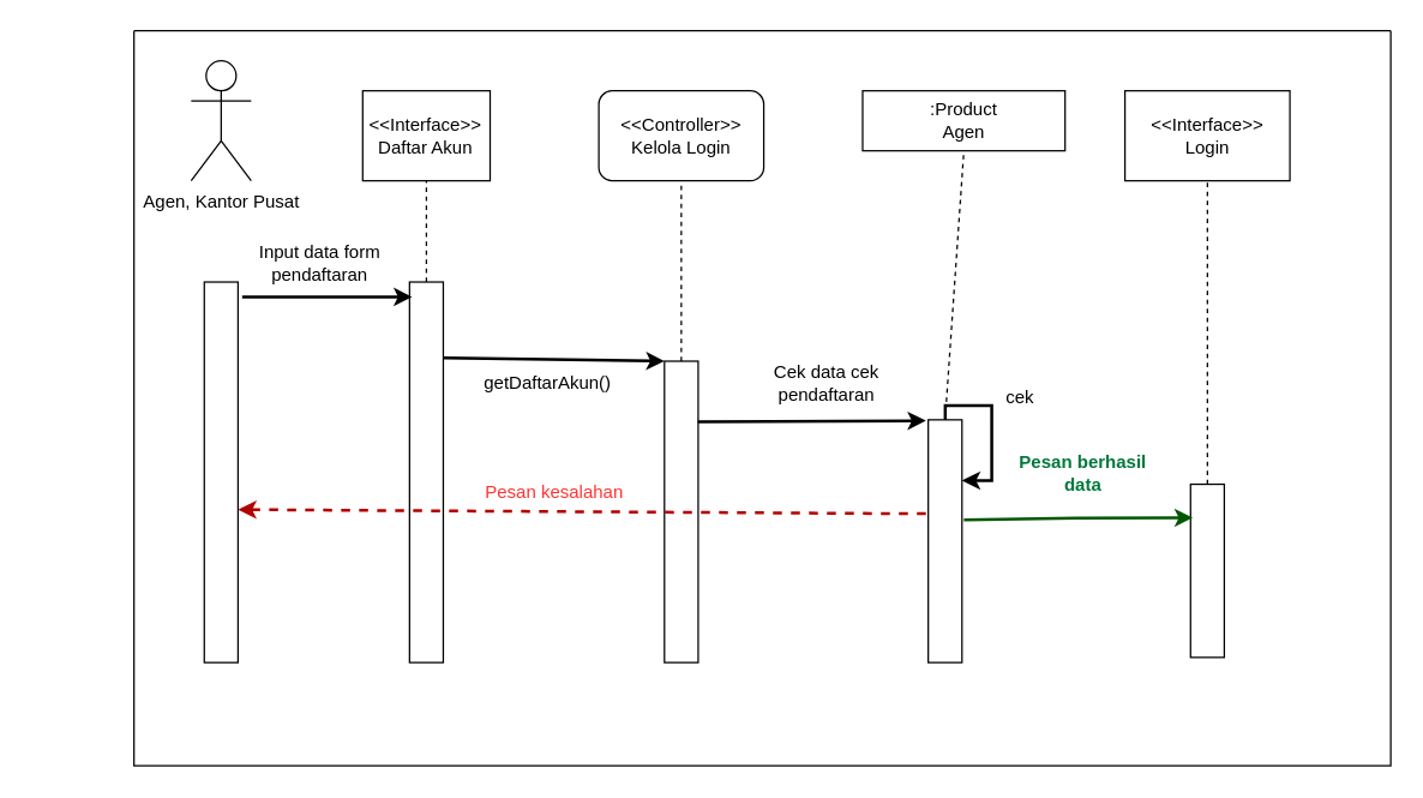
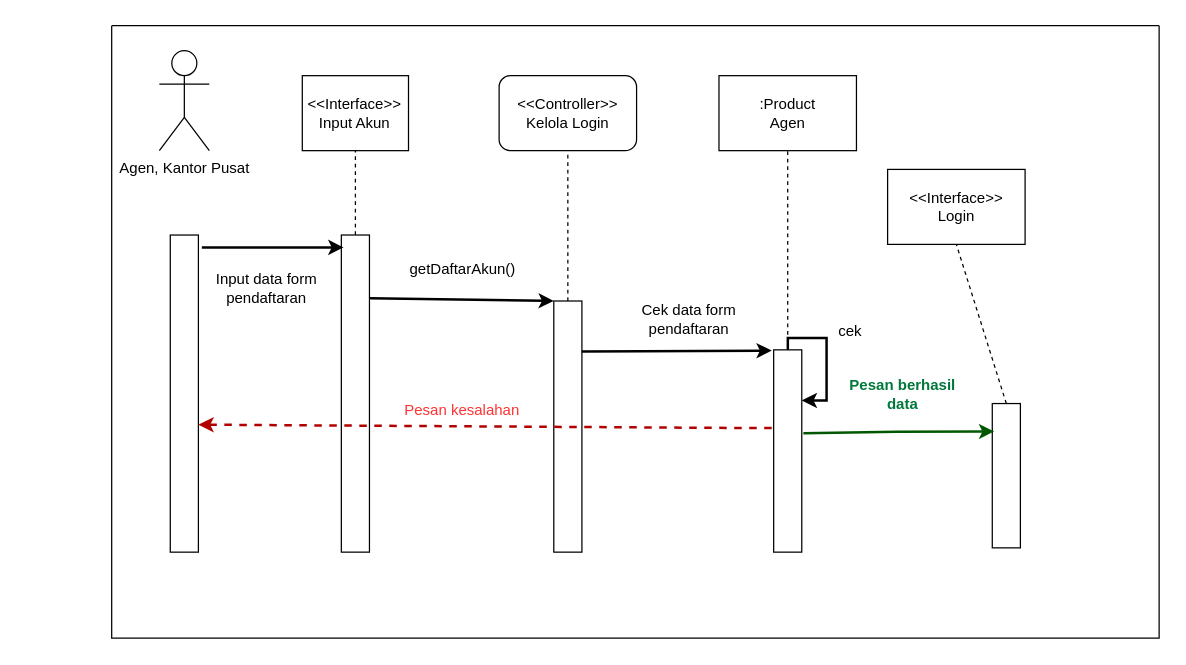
  <mxCell id="0" />
  <mxCell id="1" parent="0" />
  <mxCell id="2" value="Agen, Kantor Pusat" style="shape=umlActor;verticalLabelPosition=bottom;verticalAlign=top;html=1;" parent="1" vertex="1"><mxGeometry x="127" y="40" width="40" height="80" as="geometry" /></mxCell>
  <mxCell id="3" value="" style="html=1;dashed=0;whitespace=wrap;rotation=90;" parent="1" vertex="1"><mxGeometry x="20.13" y="303.13" width="253.75" height="22.5" as="geometry" /></mxCell>
  <mxCell id="4" value="" style="swimlane;startSize=0;fontColor=#FF0080;" parent="1" vertex="1"><mxGeometry x="88.87" y="20" width="838.13" height="490" as="geometry" /></mxCell>
  <mxCell id="5" value="&amp;lt;&amp;lt;Controller&amp;gt;&amp;gt;&lt;br&gt;Kelola Login" style="whiteSpace=wrap;html=1;rounded=1;" parent="4" vertex="1"><mxGeometry x="310" y="40" width="110" height="60" as="geometry" /></mxCell>
  <mxCell id="6" value="" style="html=1;dashed=0;whitespace=wrap;rotation=90;" parent="4" vertex="1"><mxGeometry x="264.54" y="309.52" width="200.95" height="22.5" as="geometry" /></mxCell>
- <mxCell id="7" value=":Product&lt;br&gt;Agen" style="rounded=0;whiteSpace=wrap;html=1;" parent="4" vertex="1"><mxGeometry x="485.94" y="40" width="135" height="40" as="geometry" /></mxCell>
+ <mxCell id="7" value=":Product&lt;br&gt;Agen" style="rounded=0;whiteSpace=wrap;html=1;" parent="4" vertex="1"><mxGeometry x="485.94" y="40" width="110" height="60" as="geometry" /></mxCell>
  <mxCell id="8" value="" style="edgeStyle=orthogonalEdgeStyle;rounded=0;orthogonalLoop=1;jettySize=auto;html=1;strokeWidth=2;entryX=0.25;entryY=0;entryDx=0;entryDy=0;" parent="4" source="9" target="9" edge="1"><mxGeometry relative="1" as="geometry"><Array as="points"><mxPoint x="541" y="250" /><mxPoint x="572" y="250" /><mxPoint x="572" y="300" /></Array></mxGeometry></mxCell>
  <mxCell id="9" value="" style="html=1;dashed=0;whitespace=wrap;rotation=90;" parent="4" vertex="1"><mxGeometry x="460" y="329.07" width="161.87" height="22.5" as="geometry" /></mxCell>
  <mxCell id="10" value="" style="endArrow=none;dashed=1;html=1;rounded=0;exitX=0;exitY=0.5;exitDx=0;exitDy=0;entryX=0.5;entryY=1;entryDx=0;entryDy=0;" parent="4" source="6" target="5" edge="1"><mxGeometry width="50" height="50" relative="1" as="geometry"><mxPoint x="380" y="280" as="sourcePoint" /><mxPoint x="430" y="230" as="targetPoint" /></mxGeometry></mxCell>
  <mxCell id="11" value="" style="endArrow=none;dashed=1;html=1;rounded=0;exitX=0;exitY=0.5;exitDx=0;exitDy=0;entryX=0.5;entryY=1;entryDx=0;entryDy=0;" parent="4" source="9" target="7" edge="1"><mxGeometry width="50" height="50" relative="1" as="geometry"><mxPoint x="345.94" y="280" as="sourcePoint" /><mxPoint x="395.94" y="230" as="targetPoint" /></mxGeometry></mxCell>
- <mxCell id="12" value="Cek data cek pendaftaran" style="text;html=1;strokeColor=none;fillColor=none;align=center;verticalAlign=middle;whiteSpace=wrap;rounded=0;" parent="4" vertex="1"><mxGeometry x="421.97" y="220" width="80" height="30" as="geometry" /></mxCell>
- <mxCell id="13" value="&amp;lt;&amp;lt;Interface&amp;gt;&amp;gt;&lt;br&gt;Login" style="rounded=0;whiteSpace=wrap;html=1;" parent="4" vertex="1"><mxGeometry x="660.87" y="40" width="110" height="60" as="geometry" /></mxCell>
+ <mxCell id="12" value="Cek data form pendaftaran" style="text;html=1;strokeColor=none;fillColor=none;align=center;verticalAlign=middle;whiteSpace=wrap;rounded=0;" parent="4" vertex="1"><mxGeometry x="421.97" y="220" width="80" height="30" as="geometry" /></mxCell>
+ <mxCell id="13" value="&amp;lt;&amp;lt;Interface&amp;gt;&amp;gt;&lt;br&gt;Login" style="rounded=0;whiteSpace=wrap;html=1;" parent="4" vertex="1"><mxGeometry x="620.87" y="115" width="110" height="60" as="geometry" /></mxCell>
  <mxCell id="14" value="" style="html=1;dashed=0;whitespace=wrap;rotation=90;" parent="4" vertex="1"><mxGeometry x="658.13" y="348.84" width="115.47" height="22.5" as="geometry" /></mxCell>
  <mxCell id="15" value="&lt;font style=&quot;font-size: 12px;&quot; color=&quot;#00783c&quot;&gt;&lt;b&gt;Pesan berhasil data&lt;/b&gt;&lt;/font&gt;" style="text;html=1;strokeColor=none;fillColor=none;align=center;verticalAlign=middle;whiteSpace=wrap;rounded=0;strokeWidth=2;" parent="4" vertex="1"><mxGeometry x="588.13" y="279.52" width="90" height="30" as="geometry" /></mxCell>
  <mxCell id="16" value="&lt;font color=&quot;#ff3333&quot;&gt;Pesan kesalahan&lt;/font&gt;" style="text;html=1;strokeColor=none;fillColor=none;align=center;verticalAlign=middle;whiteSpace=wrap;rounded=0;" parent="4" vertex="1"><mxGeometry x="222.62" y="300" width="116.97" height="16.87" as="geometry" /></mxCell>
  <mxCell id="17" value="" style="endArrow=none;dashed=1;html=1;rounded=0;fontColor=#990099;entryX=0.5;entryY=1;entryDx=0;entryDy=0;exitX=0;exitY=0.5;exitDx=0;exitDy=0;" parent="4" source="14" target="13" edge="1"><mxGeometry width="50" height="50" relative="1" as="geometry"><mxPoint x="380.87" y="210" as="sourcePoint" /><mxPoint x="430.87" y="160" as="targetPoint" /></mxGeometry></mxCell>
  <mxCell id="18" value="" style="html=1;dashed=0;whitespace=wrap;rotation=90;" parent="4" vertex="1"><mxGeometry x="68.13" y="283.13" width="253.75" height="22.5" as="geometry" /></mxCell>
- <mxCell id="19" value="Input data form pendaftaran" style="text;html=1;strokeColor=none;fillColor=none;align=center;verticalAlign=middle;whiteSpace=wrap;rounded=0;" parent="4" vertex="1"><mxGeometry x="78.13" y="140" width="91.87" height="30" as="geometry" /></mxCell>
- <mxCell id="20" value="&amp;lt;&amp;lt;Interface&amp;gt;&amp;gt;&lt;br&gt;Daftar Akun" style="rounded=0;whiteSpace=wrap;html=1;" parent="4" vertex="1"><mxGeometry x="152.52" y="40" width="84.98" height="60" as="geometry" /></mxCell>
+ <mxCell id="19" value="Input data form pendaftaran" style="text;html=1;strokeColor=none;fillColor=none;align=center;verticalAlign=middle;whiteSpace=wrap;rounded=0;" parent="4" vertex="1"><mxGeometry x="78.13" y="195" width="91.87" height="30" as="geometry" /></mxCell>
+ <mxCell id="20" value="&amp;lt;&amp;lt;Interface&amp;gt;&amp;gt;&lt;br&gt;Input Akun" style="rounded=0;whiteSpace=wrap;html=1;" parent="4" vertex="1"><mxGeometry x="152.52" y="40" width="84.98" height="60" as="geometry" /></mxCell>
  <mxCell id="21" value="" style="endArrow=none;dashed=1;html=1;rounded=0;exitX=0;exitY=0.5;exitDx=0;exitDy=0;entryX=0.5;entryY=1;entryDx=0;entryDy=0;" parent="4" source="18" target="20" edge="1"><mxGeometry width="50" height="50" relative="1" as="geometry"><mxPoint x="318.13" y="270" as="sourcePoint" /><mxPoint x="368.13" y="220" as="targetPoint" /></mxGeometry></mxCell>
- <mxCell id="22" value="getDaftarAkun()" style="text;html=1;strokeColor=none;fillColor=none;align=center;verticalAlign=middle;whiteSpace=wrap;rounded=0;" parent="4" vertex="1"><mxGeometry x="233.13" y="220" width="85.94" height="30" as="geometry" /></mxCell>
+ <mxCell id="22" value="getDaftarAkun()" style="text;html=1;strokeColor=none;fillColor=none;align=center;verticalAlign=middle;whiteSpace=wrap;rounded=0;" parent="4" vertex="1"><mxGeometry x="238.13" y="180" width="85.94" height="30" as="geometry" /></mxCell>
  <mxCell id="23" value="" style="endArrow=classic;html=1;rounded=0;exitX=0.199;exitY=0.006;exitDx=0;exitDy=0;exitPerimeter=0;entryX=0;entryY=1;entryDx=0;entryDy=0;strokeWidth=2;" parent="4" source="18" target="6" edge="1"><mxGeometry width="50" height="50" relative="1" as="geometry"><mxPoint x="368.13" y="290" as="sourcePoint" /><mxPoint x="418.13" y="240" as="targetPoint" /></mxGeometry></mxCell>
  <mxCell id="24" value="" style="endArrow=classic;html=1;rounded=0;strokeWidth=2;exitX=0.201;exitY=0.006;exitDx=0;exitDy=0;exitPerimeter=0;" parent="4" source="6" edge="1"><mxGeometry width="50" height="50" relative="1" as="geometry"><mxPoint x="368.13" y="280" as="sourcePoint" /><mxPoint x="528.13" y="260" as="targetPoint" /></mxGeometry></mxCell>
  <mxCell id="25" value="" style="endArrow=classic;html=1;rounded=0;strokeWidth=2;entryX=0.193;entryY=0.933;entryDx=0;entryDy=0;exitX=0.412;exitY=-0.057;exitDx=0;exitDy=0;exitPerimeter=0;entryPerimeter=0;fillColor=#008a00;strokeColor=#005700;" parent="4" source="9" target="14" edge="1"><mxGeometry width="50" height="50" relative="1" as="geometry"><mxPoint x="518.13" y="290" as="sourcePoint" /><mxPoint x="568.13" y="240" as="targetPoint" /><Array as="points"><mxPoint x="628.13" y="325" /></Array></mxGeometry></mxCell>
  <mxCell id="26" value="cek" style="text;html=1;strokeColor=none;fillColor=none;align=center;verticalAlign=middle;whiteSpace=wrap;rounded=0;" parent="4" vertex="1"><mxGeometry x="569.07" y="230" width="44.06" height="30" as="geometry" /></mxCell>
  <mxCell id="27" value="" style="endArrow=classic;html=1;rounded=0;entryX=0.039;entryY=0.924;entryDx=0;entryDy=0;entryPerimeter=0;exitX=0.039;exitY=-0.122;exitDx=0;exitDy=0;exitPerimeter=0;strokeWidth=2;" parent="1" source="3" target="18" edge="1"><mxGeometry width="50" height="50" relative="1" as="geometry"><mxPoint x="157" y="200" as="sourcePoint" /><mxPoint x="457" y="250" as="targetPoint" /></mxGeometry></mxCell>
  <mxCell id="28" value="" style="endArrow=classic;html=1;rounded=0;strokeWidth=2;fontSize=12;fontColor=#00783C;fillColor=#e51400;strokeColor=#B20000;entryX=0.598;entryY=-0.003;entryDx=0;entryDy=0;entryPerimeter=0;dashed=1;" parent="1" target="3" edge="1"><mxGeometry width="50" height="50" relative="1" as="geometry"><mxPoint x="617" y="342" as="sourcePoint" /><mxPoint x="297" y="340" as="targetPoint" /><Array as="points"><mxPoint x="607" y="342" /></Array></mxGeometry></mxCell>
